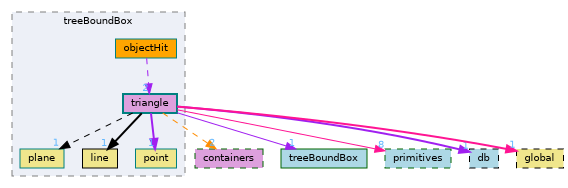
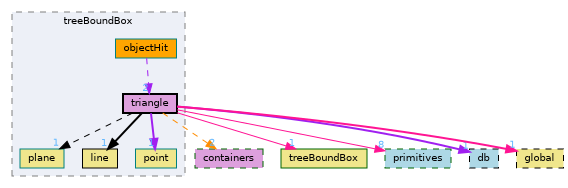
  digraph {
    compound=true
    node [color=teal fillcolor=khaki fontname=Helvetica fontsize=10 shape=box style=filled]
    edge [color=purple fontcolor=steelblue1 fontname=Helvetica fontsize=10 headlabel=1 labeldistance=1.5 labelfontname=Helvetica labelfontsize=10 style=bold]
    n1 [height=0.2 label=plane width=0.4]
    n2 [fillcolor=orange height=0.2 label=objectHit width=0.4]
    n3 [color=black height=0.2 label=line width=0.4]
    n4 [height=0.2 label=point width=0.4]
-   n5 [fillcolor=plum height=0.2 label=triangle style="filled,bold" width=0.4]
+   n5 [color=black fillcolor=plum height=0.2 label=triangle style="filled,bold" width=0.4]
    n6 [color=darkgreen fillcolor=plum height=0.2 label=containers style="filled,dashed" width=0.4]
-   n7 [color=darkgreen fillcolor=lightblue height=0.2 label=treeBoundBox width=0.4]
+   n7 [color=darkgreen height=0.2 label=treeBoundBox width=0.4]
    n8 [color=darkgreen fillcolor=lightblue height=0.2 label=primitives style="filled,dashed" width=0.4]
    n9 [color=black fillcolor=lightblue height=0.2 label=db style="filled,dashed" width=0.4]
    n10 [color=black height=0.2 label=global style="filled,dashed" width=0.4]
    subgraph cluster_1 {
      bgcolor="#edf0f7"
      fontname=Helvetica
      fontsize=10
      label=treeBoundBox
      pencolor=grey50
      style="filled,dashed"
      n1
      n2
      n3
      n4
      n5
    }
    n2 -> n5 [headlabel=2 style=dashed]
    n5 -> n1 [color=black style=dashed]
    n5 -> n3 [color=black]
    n5 -> n4
    n5 -> n6 [color=darkorange headlabel=2 style=dashed]
-   n5 -> n7 [style=solid]
+   n5 -> n7 [color=deeppink style=solid]
    n5 -> n8 [color=deeppink headlabel=8 style=solid]
    n5 -> n9
    n5 -> n10 [color=deeppink]
  }
